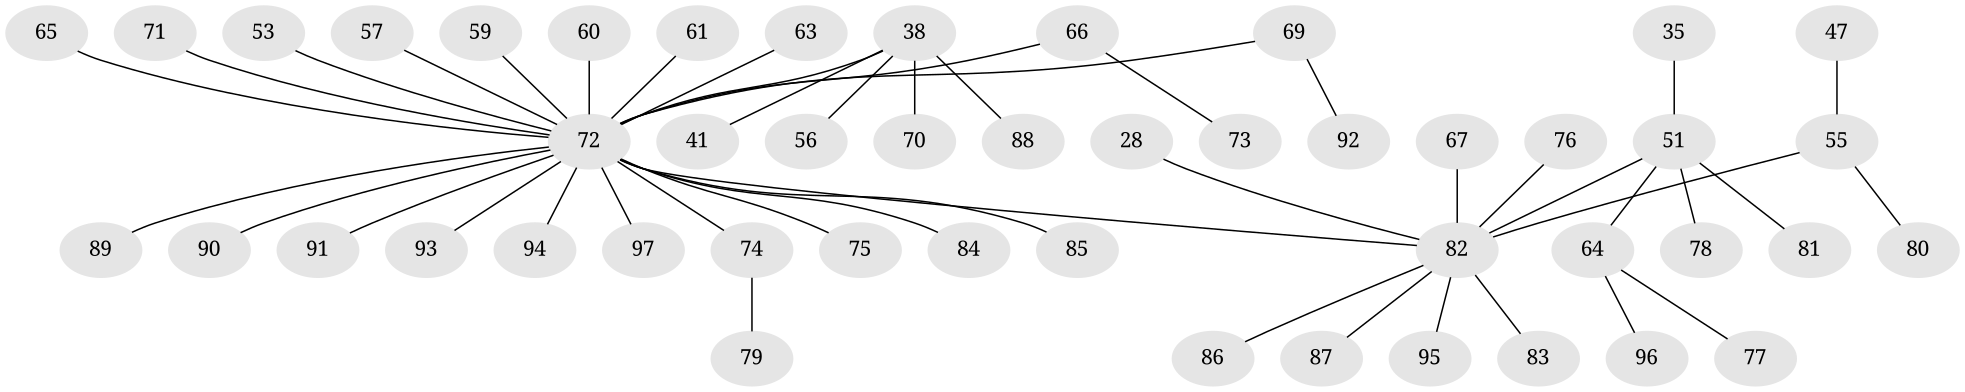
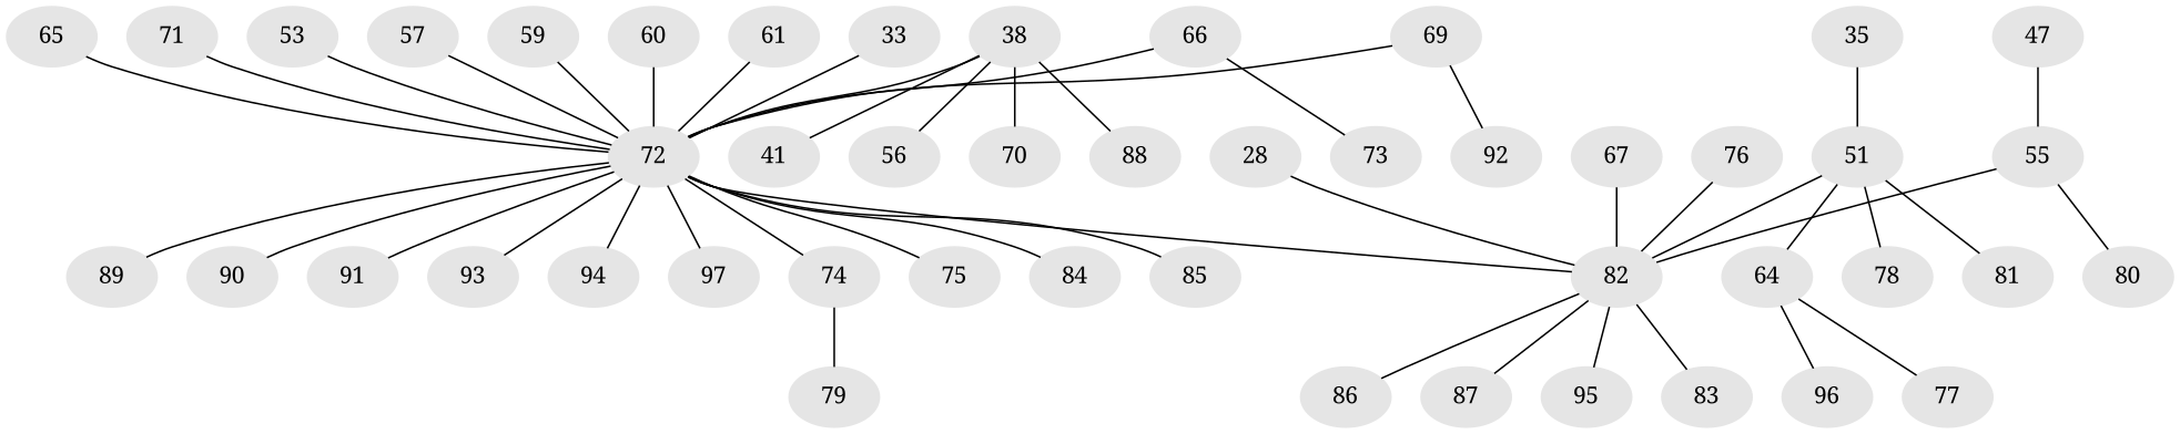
  graph {
    fontname="Noto Serif"
    node [color=gray90 fontname="Noto Serif" style=filled]
    edge [fontname="Noto Serif"]
    82 [super="+3+2+4+6+26"]
    83
    86
    87
    95
    28
    38 [super="+37"]
    41
    56
    70
    72 [super="+43+68+48"]
    88
    74
    75
    84
    85
    89
    90
    91
    93
    94
    97
    51 [super="+32"]
    64 [super="+50"]
    78
    81
    n27 [label=35]
    55 [super="+15"]
    80
    47
    77
    96
    53
    57
    59
    60
    61
-   63
+   63 [label=33]
    65
    66
    73
    67
    69
    92
    71
    79
    76
    82 -- 83
    82 -- 86
    82 -- 87
    82 -- 95
    28 -- 82
    38 -- 41
    38 -- 56
    38 -- 70
    38 -- 72
    38 -- 88
    72 -- 82
    72 -- 74
    72 -- 75
    72 -- 84
    72 -- 85
    72 -- 89
    72 -- 90
    72 -- 91
    72 -- 93
    72 -- 94
    72 -- 97
    74 -- 79
    51 -- 82
    51 -- 64
    51 -- 78
    51 -- 81
    64 -- 77
    64 -- 96
    n27 -- 51
    55 -- 82
    55 -- 80
    47 -- 55
    53 -- 72
    57 -- 72
    59 -- 72
    60 -- 72
    61 -- 72
    63 -- 72
    65 -- 72
    66 -- 72
    66 -- 73
    67 -- 82
    69 -- 72
    69 -- 92
    71 -- 72
    76 -- 82
  }
